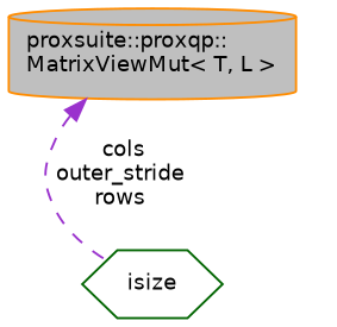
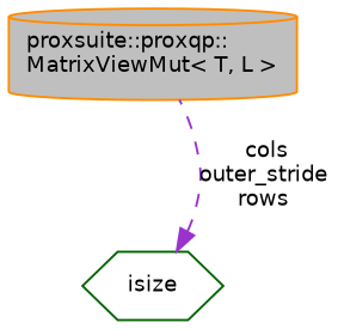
  digraph {
    node [fontname=Helvetica fontsize=10]
    n1 [color=darkorange fillcolor=grey75 fontcolor=black height=0.2 label="proxsuite::proxqp::\lMatrixViewMut\< T, L \>" shape=cylinder style=filled width=0.4]
    n2 [color=darkgreen height=0.2 label=isize shape=hexagon width=0.4]
-   n1 -> n2 [color=darkorchid3 dir=back fontname=Helvetica fontsize=10 label=" cols\nouter_stride\nrows" labelfontname=Helvetica labelfontsize=10 style=dashed]
+   n2 -> n1 [color=darkorchid3 dir=back fontname=Helvetica fontsize=10 label=" cols\nouter_stride\nrows" labelfontname=Helvetica labelfontsize=10 style=dashed]
  }
